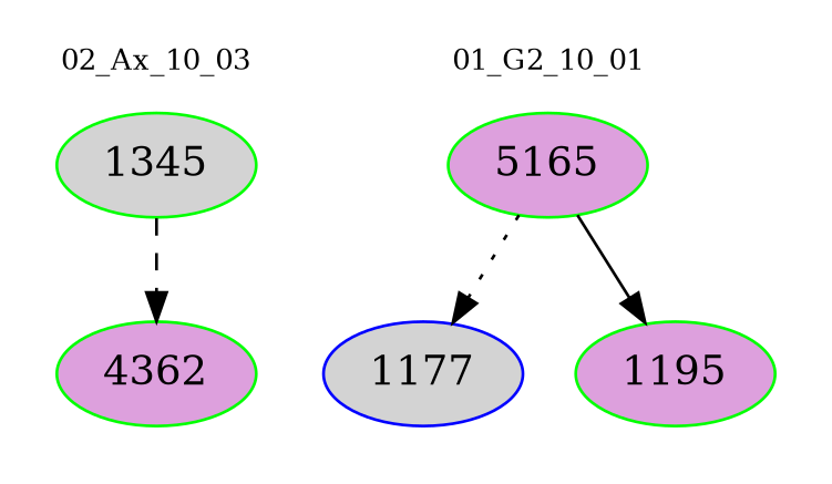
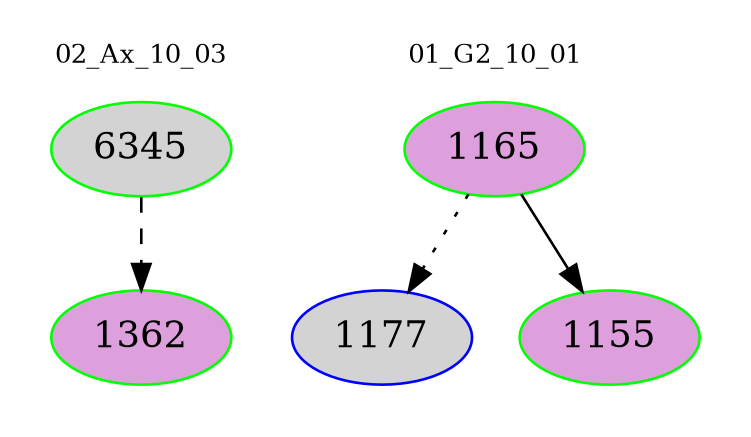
  digraph {
    node [color=green fillcolor=plum style=filled]
    edge [color=black]
-   n1 [fillcolor=lightgrey label=1345]
-   n2 [label=4362]
-   n3 [label=5165]
+   n1 [fillcolor=lightgrey label=6345]
+   n2 [label=1362]
+   n3 [label=1165]
    n4 [color=blue fillcolor=lightgrey label=1177]
-   n5 [label=1195]
+   n5 [label=1155]
    subgraph cluster_1 {
      color=white
      fontsize=10
      label="02_Ax_10_03"
      n1
      n2
    }
    subgraph cluster_2 {
      color=white
      fontsize=10
      label="01_G2_10_01"
      n3
      n4
      n5
    }
    n1 -> n2 [style=dashed]
    n3 -> n4 [style=dotted]
    n3 -> n5 [style=solid]
  }
